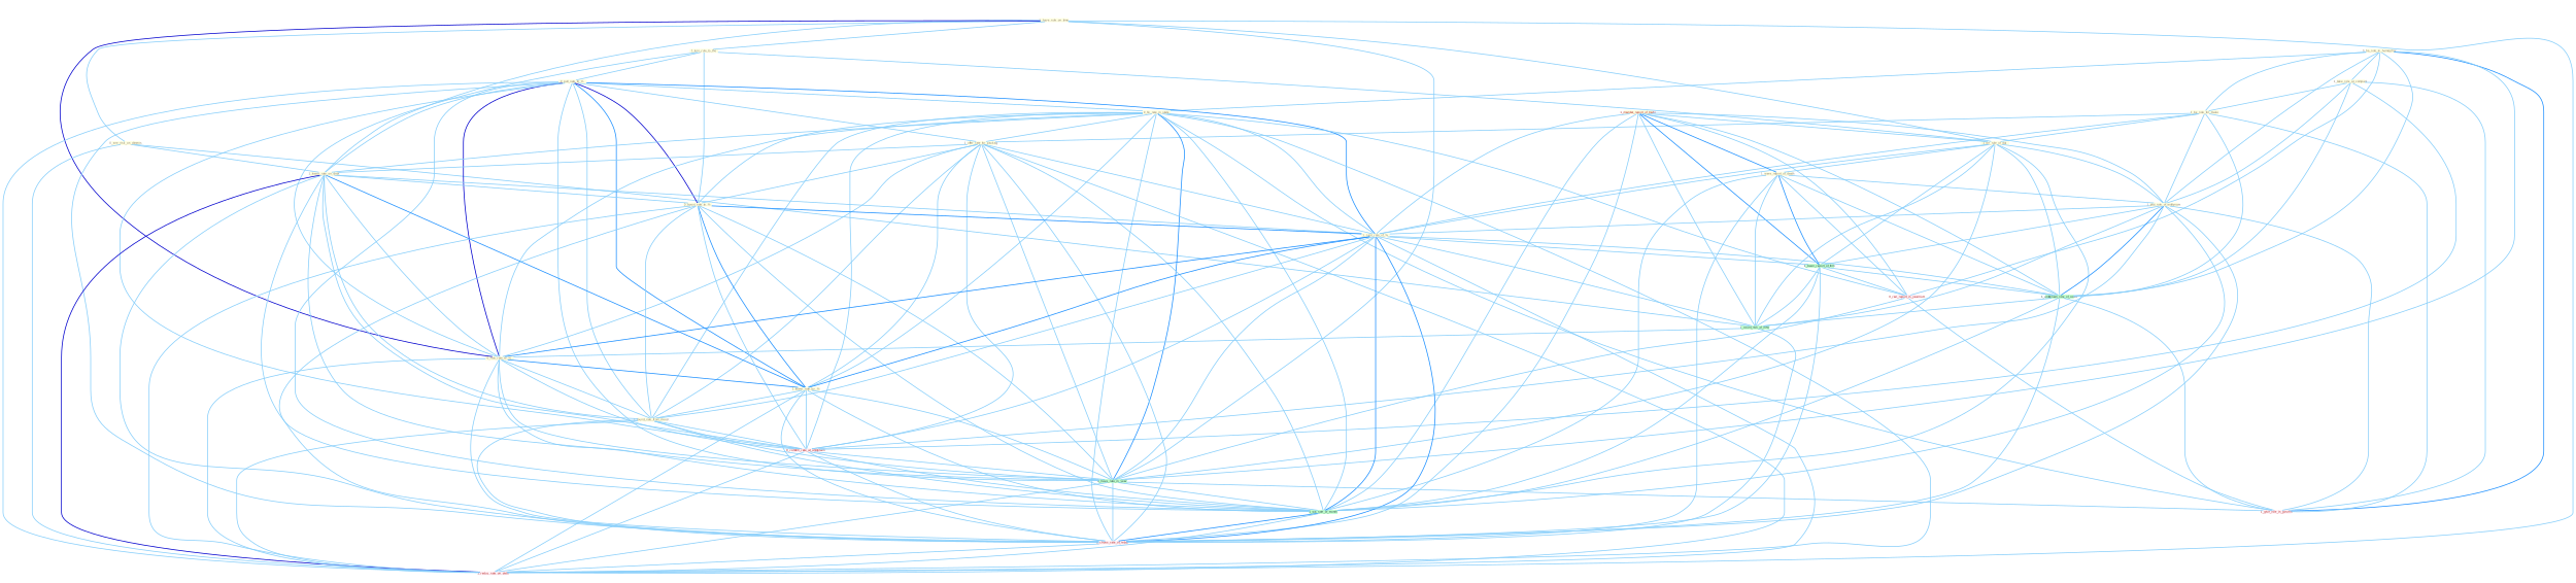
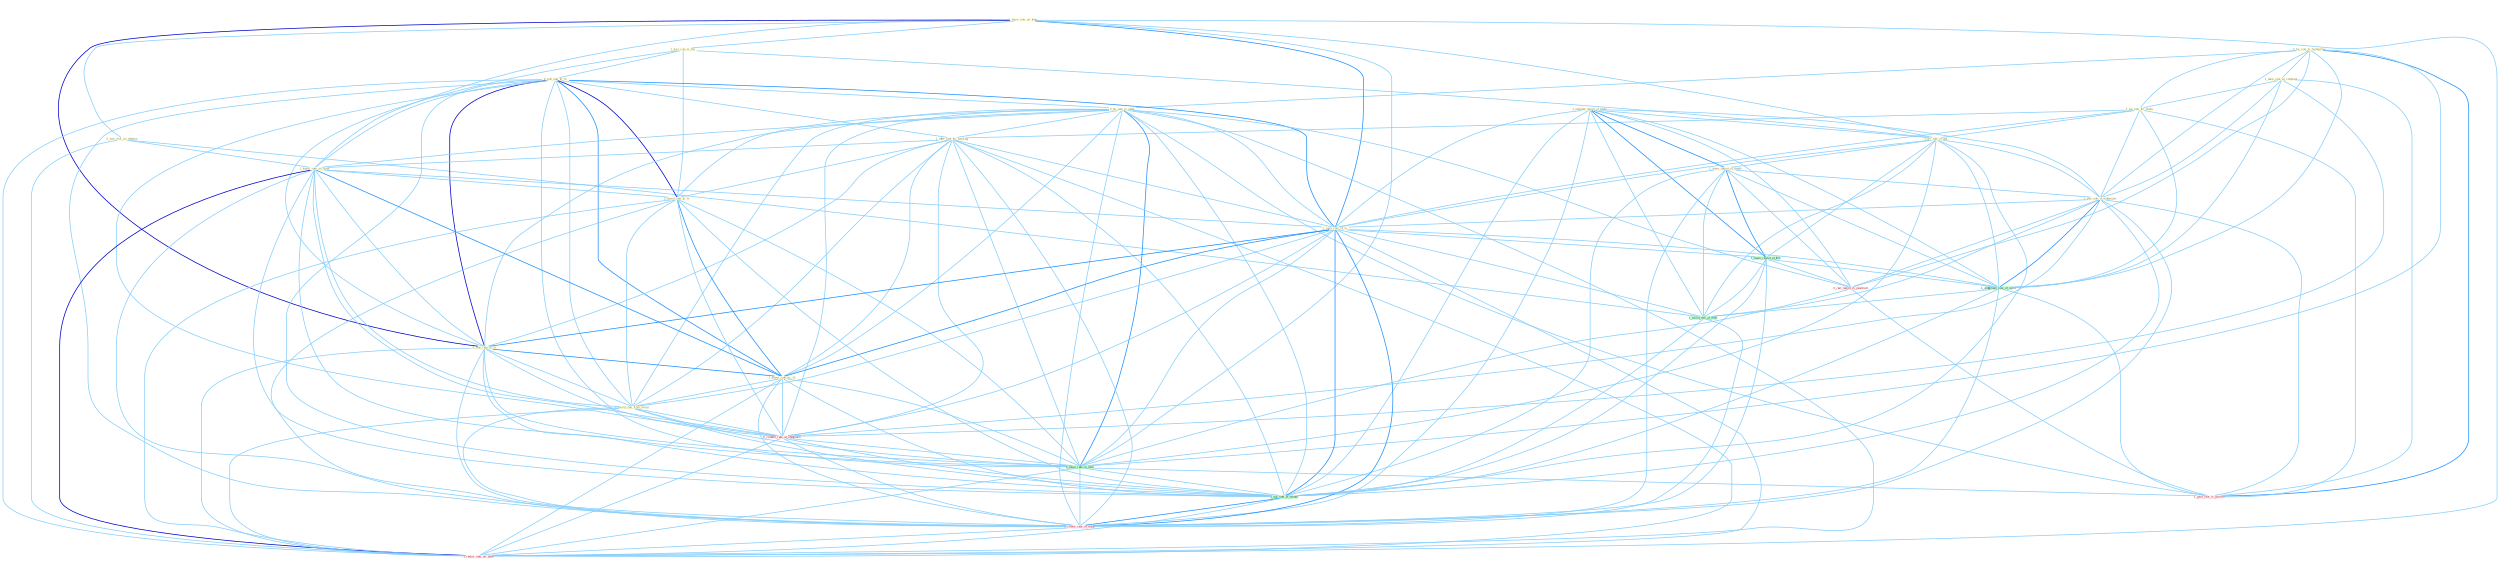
  graph {
    fontname="Liberation Sans"
    node [color="#ffffe0" fixedsize=true fontcolor="#8b7d6b" fontname="Liberation Sans" fontsize=4 shape=polygon style=filled]
    edge [color="#87cefa" fontname="Liberation Sans" w=1]
    "0_ha_role_in_hemispher " [height=.06 width=.5]
    "1_have_rule_on_time " [height=.06 width=.5]
    "0_see_risk_on_dimens " [height=.06 width=.5]
    "1_take_role_at_compani " [height=.06 width=.5]
    "0_be_role_for_make " [height=.06 width=.5]
-   "1_mandat_report_of_trade " [fontcolor="#b22222" height=.06 width=.5]
+   "1_mandat_report_of_trade " [height=.06 width=.5]
    "0_turn_rule_to_the " [height=.06 width=.5]
    "0_pull_rate_to_% " [height=.06 width=.5]
    "0_fix_rate_in_state " [height=.06 width=.5]
    "1_be_rule_of_dai " [height=.06 width=.5]
    "1_offer_rate_for_packag " [height=.06 width=.5]
    "1_lower_rate_on_debt " [height=.06 width=.5]
    "0_boost_rate_to_% " [height=.06 width=.5]
    "0_rais_rate_to_% " [height=.06 width=.5]
    "1_were_report_of_death " [height=.06 width=.5]
    "0_lower_rate_by_% " [height=.06 width=.5]
    "1_plai_role_of_entitynam " [height=.06 width=.5]
    "1_found_rate_from_invest " [height=.06 width=.5]
    "1_carri_rate_of_% " [height=.06 width=.5]
    "0_ran_report_in_yearnum " [color="#fff0f5" fontcolor="#b22222" height=.06 width=.5]
    "0_confirm_rate_at_entitynam " [color="#fff0f5" fontcolor="#b22222" height=.06 width=.5]
    "0_choos_rate_of_rebat " [color="#fff0f5" fontcolor="#b22222" height=.06 width=.5]
    "1_reduc_rate_on_debt " [color="#fff0f5" fontcolor="#b22222" height=.06 width=.5]
    "1_give_role_in_govern " [color="#fff0f5" fontcolor="#b22222" height=.06 width=.5]
    "1_entitynam_role_of_court " [color="#BDFCC9" fontcolor="#2f4f4f" height=.06 width=.5]
-   "0_have_rate_in_year " [color="#BDFCC9" fontcolor="#2f4f4f" height=.06 width=.5]
+   "0_have_rate_in_year " [color="#BDFCC9" fontcolor="#2f4f4f" height=.06 width=.5 label="0_have_rate_in_new"]
    "1_count_risk_of_new " [color="#BDFCC9" fontcolor="#2f4f4f" height=.06 width=.5]
    "1_been_report_of_firm " [color="#BDFCC9" fontcolor="#2f4f4f" height=.06 width=.5]
    "1_wa_rate_of_month " [color="#BDFCC9" fontcolor="#2f4f4f" height=.06 width=.5]
    subgraph sub_1 {
      "0_ha_role_in_hemispher "
      "1_have_rule_on_time "
      "0_see_risk_on_dimens "
      "1_take_role_at_compani "
      "0_be_role_for_make "
      "1_mandat_report_of_trade "
      "0_turn_rule_to_the "
      "0_pull_rate_to_% "
      "0_fix_rate_in_state "
      "1_be_rule_of_dai "
      "1_offer_rate_for_packag "
      "1_lower_rate_on_debt "
      "0_boost_rate_to_% "
      "0_rais_rate_to_% "
      "1_were_report_of_death "
      "0_lower_rate_by_% "
      "1_plai_role_of_entitynam "
      "1_found_rate_from_invest "
      "1_carri_rate_of_% "
    }
    subgraph sub_2 {
      "0_ran_report_in_yearnum "
      "0_confirm_rate_at_entitynam "
      "0_choos_rate_of_rebat "
      "1_reduc_rate_on_debt "
      "1_give_role_in_govern "
    }
    "0_ha_role_in_hemispher " -- "1_take_role_at_compani "
    "0_ha_role_in_hemispher " -- "0_be_role_for_make "
    "0_ha_role_in_hemispher " -- "0_fix_rate_in_state "
    "0_ha_role_in_hemispher " -- "1_plai_role_of_entitynam "
    "0_ha_role_in_hemispher " -- "0_ran_report_in_yearnum "
    "0_ha_role_in_hemispher " -- "1_give_role_in_govern " [color="#1e90ff" w=2]
    "0_ha_role_in_hemispher " -- "1_entitynam_role_of_court "
    "0_ha_role_in_hemispher " -- "0_have_rate_in_year "
    "1_have_rule_on_time " -- "0_see_risk_on_dimens "
    "1_have_rule_on_time " -- "0_turn_rule_to_the "
    "1_have_rule_on_time " -- "1_be_rule_of_dai "
    "1_have_rule_on_time " -- "1_lower_rate_on_debt "
    "1_have_rule_on_time " -- "0_rais_rate_to_% " [color="#0000cd" w=3]
    "1_have_rule_on_time " -- "1_reduc_rate_on_debt "
    "1_have_rule_on_time " -- "0_have_rate_in_year "
    "0_see_risk_on_dimens " -- "1_lower_rate_on_debt "
    "0_see_risk_on_dimens " -- "1_reduc_rate_on_debt "
    "0_see_risk_on_dimens " -- "1_count_risk_of_new "
    "1_take_role_at_compani " -- "0_be_role_for_make "
    "1_take_role_at_compani " -- "1_plai_role_of_entitynam "
    "1_take_role_at_compani " -- "0_confirm_rate_at_entitynam "
    "1_take_role_at_compani " -- "1_give_role_in_govern "
    "1_take_role_at_compani " -- "1_entitynam_role_of_court "
    "0_be_role_for_make " -- "1_be_rule_of_dai "
    "0_be_role_for_make " -- "1_offer_rate_for_packag "
    "0_be_role_for_make " -- "1_plai_role_of_entitynam "
    "0_be_role_for_make " -- "1_carri_rate_of_% "
    "0_be_role_for_make " -- "1_give_role_in_govern "
    "0_be_role_for_make " -- "1_entitynam_role_of_court "
    "1_mandat_report_of_trade " -- "1_be_rule_of_dai "
    "1_mandat_report_of_trade " -- "1_were_report_of_death " [color="#1e90ff" w=2]
    "1_mandat_report_of_trade " -- "1_plai_role_of_entitynam "
    "1_mandat_report_of_trade " -- "1_carri_rate_of_% "
    "1_mandat_report_of_trade " -- "0_ran_report_in_yearnum "
    "1_mandat_report_of_trade " -- "0_choos_rate_of_rebat "
    "1_mandat_report_of_trade " -- "1_entitynam_role_of_court "
    "1_mandat_report_of_trade " -- "1_count_risk_of_new "
    "1_mandat_report_of_trade " -- "1_been_report_of_firm " [color="#1e90ff" w=2]
    "1_mandat_report_of_trade " -- "1_wa_rate_of_month "
    "0_turn_rule_to_the " -- "0_pull_rate_to_% "
    "0_turn_rule_to_the " -- "1_be_rule_of_dai "
    "0_turn_rule_to_the " -- "0_boost_rate_to_% "
    "0_turn_rule_to_the " -- "0_rais_rate_to_% "
    "0_pull_rate_to_% " -- "0_fix_rate_in_state "
    "0_pull_rate_to_% " -- "1_offer_rate_for_packag "
    "0_pull_rate_to_% " -- "1_lower_rate_on_debt "
    "0_pull_rate_to_% " -- "0_boost_rate_to_% " [color="#0000cd" w=3]
    "0_pull_rate_to_% " -- "0_rais_rate_to_% " [color="#0000cd" w=3]
    "0_pull_rate_to_% " -- "0_lower_rate_by_% " [color="#1e90ff" w=2]
    "0_pull_rate_to_% " -- "1_found_rate_from_invest "
    "0_pull_rate_to_% " -- "1_carri_rate_of_% " [color="#1e90ff" w=2]
    "0_pull_rate_to_% " -- "0_confirm_rate_at_entitynam "
    "0_pull_rate_to_% " -- "0_choos_rate_of_rebat "
    "0_pull_rate_to_% " -- "1_reduc_rate_on_debt "
    "0_pull_rate_to_% " -- "0_have_rate_in_year "
    "0_pull_rate_to_% " -- "1_wa_rate_of_month "
    "0_fix_rate_in_state " -- "1_offer_rate_for_packag "
    "0_fix_rate_in_state " -- "1_lower_rate_on_debt "
    "0_fix_rate_in_state " -- "0_boost_rate_to_% "
    "0_fix_rate_in_state " -- "0_rais_rate_to_% "
    "0_fix_rate_in_state " -- "0_lower_rate_by_% "
    "0_fix_rate_in_state " -- "1_found_rate_from_invest "
    "0_fix_rate_in_state " -- "1_carri_rate_of_% "
    "0_fix_rate_in_state " -- "0_ran_report_in_yearnum "
    "0_fix_rate_in_state " -- "0_confirm_rate_at_entitynam "
    "0_fix_rate_in_state " -- "0_choos_rate_of_rebat "
    "0_fix_rate_in_state " -- "1_reduc_rate_on_debt "
    "0_fix_rate_in_state " -- "1_give_role_in_govern "
    "0_fix_rate_in_state " -- "0_have_rate_in_year " [color="#1e90ff" w=2]
    "0_fix_rate_in_state " -- "1_wa_rate_of_month "
    "1_be_rule_of_dai " -- "1_were_report_of_death "
    "1_be_rule_of_dai " -- "1_plai_role_of_entitynam "
    "1_be_rule_of_dai " -- "1_carri_rate_of_% "
    "1_be_rule_of_dai " -- "1_entitynam_role_of_court "
    "1_be_rule_of_dai " -- "0_have_rate_in_year "
    "1_be_rule_of_dai " -- "1_count_risk_of_new "
    "1_be_rule_of_dai " -- "1_been_report_of_firm "
    "1_be_rule_of_dai " -- "1_wa_rate_of_month "
    "1_offer_rate_for_packag " -- "1_lower_rate_on_debt "
    "1_offer_rate_for_packag " -- "0_boost_rate_to_% "
    "1_offer_rate_for_packag " -- "0_rais_rate_to_% "
    "1_offer_rate_for_packag " -- "0_lower_rate_by_% "
    "1_offer_rate_for_packag " -- "1_found_rate_from_invest "
    "1_offer_rate_for_packag " -- "1_carri_rate_of_% "
    "1_offer_rate_for_packag " -- "0_confirm_rate_at_entitynam "
    "1_offer_rate_for_packag " -- "0_choos_rate_of_rebat "
    "1_offer_rate_for_packag " -- "1_reduc_rate_on_debt "
    "1_offer_rate_for_packag " -- "0_have_rate_in_year "
    "1_offer_rate_for_packag " -- "1_wa_rate_of_month "
    "1_lower_rate_on_debt " -- "0_boost_rate_to_% "
    "1_lower_rate_on_debt " -- "0_rais_rate_to_% "
    "1_lower_rate_on_debt " -- "0_lower_rate_by_% " [color="#1e90ff" w=2]
    "1_lower_rate_on_debt " -- "1_found_rate_from_invest "
    "1_lower_rate_on_debt " -- "1_carri_rate_of_% "
    "1_lower_rate_on_debt " -- "0_confirm_rate_at_entitynam "
    "1_lower_rate_on_debt " -- "0_choos_rate_of_rebat "
    "1_lower_rate_on_debt " -- "1_reduc_rate_on_debt " [color="#0000cd" w=3]
    "1_lower_rate_on_debt " -- "0_have_rate_in_year "
    "1_lower_rate_on_debt " -- "1_wa_rate_of_month "
    "0_boost_rate_to_% " -- "0_lower_rate_by_% " [color="#1e90ff" w=2]
    "0_boost_rate_to_% " -- "1_found_rate_from_invest "
-   "0_boost_rate_to_% " -- "1_carri_rate_of_% " [color="#1e90ff" w=2]
+   "1_have_rule_on_time " -- "1_carri_rate_of_% " [color="#1e90ff" w=2]
    "0_boost_rate_to_% " -- "0_confirm_rate_at_entitynam "
    "0_boost_rate_to_% " -- "0_choos_rate_of_rebat "
    "0_boost_rate_to_% " -- "1_reduc_rate_on_debt "
    "0_boost_rate_to_% " -- "0_have_rate_in_year "
    "0_boost_rate_to_% " -- "1_wa_rate_of_month "
    "0_rais_rate_to_% " -- "0_lower_rate_by_% " [color="#1e90ff" w=2]
    "0_rais_rate_to_% " -- "1_found_rate_from_invest "
    "0_rais_rate_to_% " -- "1_carri_rate_of_% " [color="#1e90ff" w=2]
    "0_rais_rate_to_% " -- "0_confirm_rate_at_entitynam "
    "0_rais_rate_to_% " -- "0_choos_rate_of_rebat "
    "0_rais_rate_to_% " -- "1_reduc_rate_on_debt "
    "0_rais_rate_to_% " -- "0_have_rate_in_year "
    "0_rais_rate_to_% " -- "1_wa_rate_of_month "
    "1_were_report_of_death " -- "1_plai_role_of_entitynam "
    "1_were_report_of_death " -- "0_ran_report_in_yearnum "
    "1_were_report_of_death " -- "0_choos_rate_of_rebat "
    "1_were_report_of_death " -- "1_entitynam_role_of_court "
    "1_were_report_of_death " -- "1_count_risk_of_new "
    "1_were_report_of_death " -- "1_been_report_of_firm " [color="#1e90ff" w=2]
    "1_were_report_of_death " -- "1_wa_rate_of_month "
    "0_lower_rate_by_% " -- "1_found_rate_from_invest "
    "0_lower_rate_by_% " -- "1_carri_rate_of_% " [color="#1e90ff" w=2]
    "0_lower_rate_by_% " -- "0_confirm_rate_at_entitynam "
    "0_lower_rate_by_% " -- "0_choos_rate_of_rebat "
    "0_lower_rate_by_% " -- "1_reduc_rate_on_debt "
    "0_lower_rate_by_% " -- "0_have_rate_in_year "
    "0_lower_rate_by_% " -- "1_wa_rate_of_month "
    "1_plai_role_of_entitynam " -- "1_carri_rate_of_% "
    "1_plai_role_of_entitynam " -- "0_confirm_rate_at_entitynam "
    "1_plai_role_of_entitynam " -- "0_choos_rate_of_rebat "
    "1_plai_role_of_entitynam " -- "1_give_role_in_govern "
    "1_plai_role_of_entitynam " -- "1_entitynam_role_of_court " [color="#1e90ff" w=2]
    "1_plai_role_of_entitynam " -- "1_count_risk_of_new "
-   "1_plai_role_of_entitynam " -- "1_been_report_of_firm "
+   "1_plai_role_of_entitynam " -- "0_ran_report_in_yearnum "
    "1_plai_role_of_entitynam " -- "1_wa_rate_of_month "
    "1_found_rate_from_invest " -- "1_carri_rate_of_% "
    "1_found_rate_from_invest " -- "0_confirm_rate_at_entitynam "
    "1_found_rate_from_invest " -- "0_choos_rate_of_rebat "
    "1_found_rate_from_invest " -- "1_reduc_rate_on_debt "
    "1_found_rate_from_invest " -- "0_have_rate_in_year "
    "1_found_rate_from_invest " -- "1_wa_rate_of_month "
    "1_carri_rate_of_% " -- "0_confirm_rate_at_entitynam "
    "1_carri_rate_of_% " -- "0_choos_rate_of_rebat " [color="#1e90ff" w=2]
    "1_carri_rate_of_% " -- "1_reduc_rate_on_debt "
    "1_carri_rate_of_% " -- "1_entitynam_role_of_court "
    "1_carri_rate_of_% " -- "0_have_rate_in_year "
    "1_carri_rate_of_% " -- "1_count_risk_of_new "
    "1_carri_rate_of_% " -- "1_been_report_of_firm "
    "1_carri_rate_of_% " -- "1_wa_rate_of_month " [color="#1e90ff" w=2]
    "0_ran_report_in_yearnum " -- "1_give_role_in_govern "
    "0_ran_report_in_yearnum " -- "0_have_rate_in_year "
    "0_confirm_rate_at_entitynam " -- "0_choos_rate_of_rebat "
    "0_confirm_rate_at_entitynam " -- "1_reduc_rate_on_debt "
    "0_confirm_rate_at_entitynam " -- "0_have_rate_in_year "
    "0_confirm_rate_at_entitynam " -- "1_wa_rate_of_month "
    "0_choos_rate_of_rebat " -- "1_reduc_rate_on_debt "
    "1_entitynam_role_of_court " -- "0_choos_rate_of_rebat "
    "1_entitynam_role_of_court " -- "1_give_role_in_govern "
    "1_entitynam_role_of_court " -- "1_count_risk_of_new "
    "1_entitynam_role_of_court " -- "1_wa_rate_of_month "
    "0_have_rate_in_year " -- "0_choos_rate_of_rebat "
    "0_have_rate_in_year " -- "1_reduc_rate_on_debt "
    "0_have_rate_in_year " -- "1_give_role_in_govern "
    "0_have_rate_in_year " -- "1_wa_rate_of_month "
    "1_count_risk_of_new " -- "0_choos_rate_of_rebat "
-   "1_count_risk_of_new " -- "0_rais_rate_to_% "
+   "1_count_risk_of_new " -- "1_wa_rate_of_month "
    "1_been_report_of_firm " -- "0_ran_report_in_yearnum "
    "1_been_report_of_firm " -- "0_choos_rate_of_rebat "
    "1_been_report_of_firm " -- "1_entitynam_role_of_court "
    "1_been_report_of_firm " -- "1_count_risk_of_new "
    "1_been_report_of_firm " -- "1_wa_rate_of_month "
    "1_wa_rate_of_month " -- "0_choos_rate_of_rebat " [color="#1e90ff" w=2]
    "1_wa_rate_of_month " -- "1_reduc_rate_on_debt "
  }
